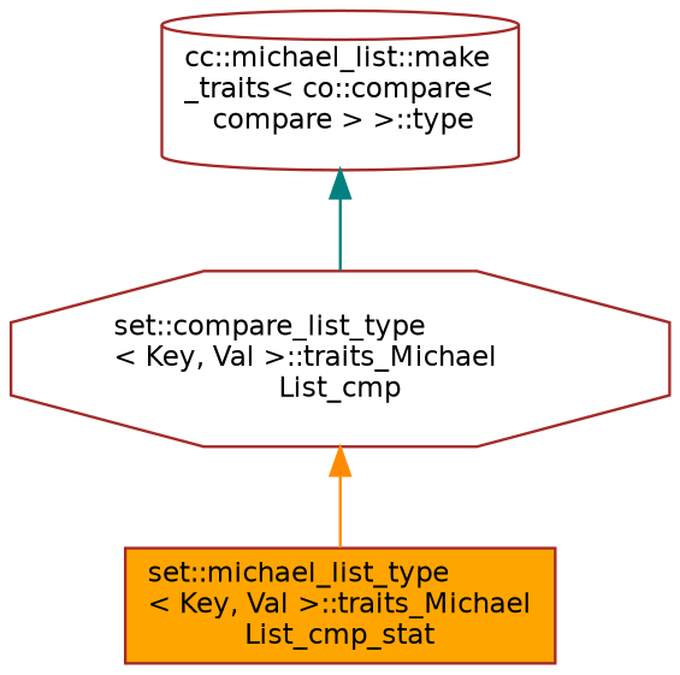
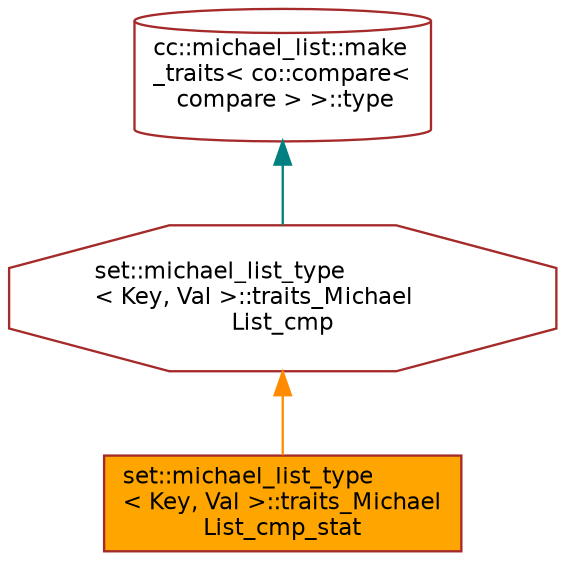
  digraph {
    node [color=brown fillcolor=white fontname=Helvetica fontsize=10 style=filled]
    edge [dir=back fontname=Helvetica fontsize=10 labelfontname=Helvetica labelfontsize=10 style=solid]
    n1 [fillcolor=orange fontcolor=black height=0.2 label="set::michael_list_type\l\< Key, Val \>::traits_Michael\lList_cmp_stat" shape=box width=0.4]
-   n2 [height=0.2 label="set::compare_list_type\l\< Key, Val \>::traits_Michael\lList_cmp" shape=octagon width=0.4]
+   n2 [height=0.2 label="set::michael_list_type\l\< Key, Val \>::traits_Michael\lList_cmp" shape=octagon width=0.4]
    n3 [height=0.2 label="cc::michael_list::make\l_traits\< co::compare\<\l compare \> \>::type" shape=cylinder width=0.4]
    n2 -> n1 [color=darkorange]
    n3 -> n2 [color=teal]
  }
